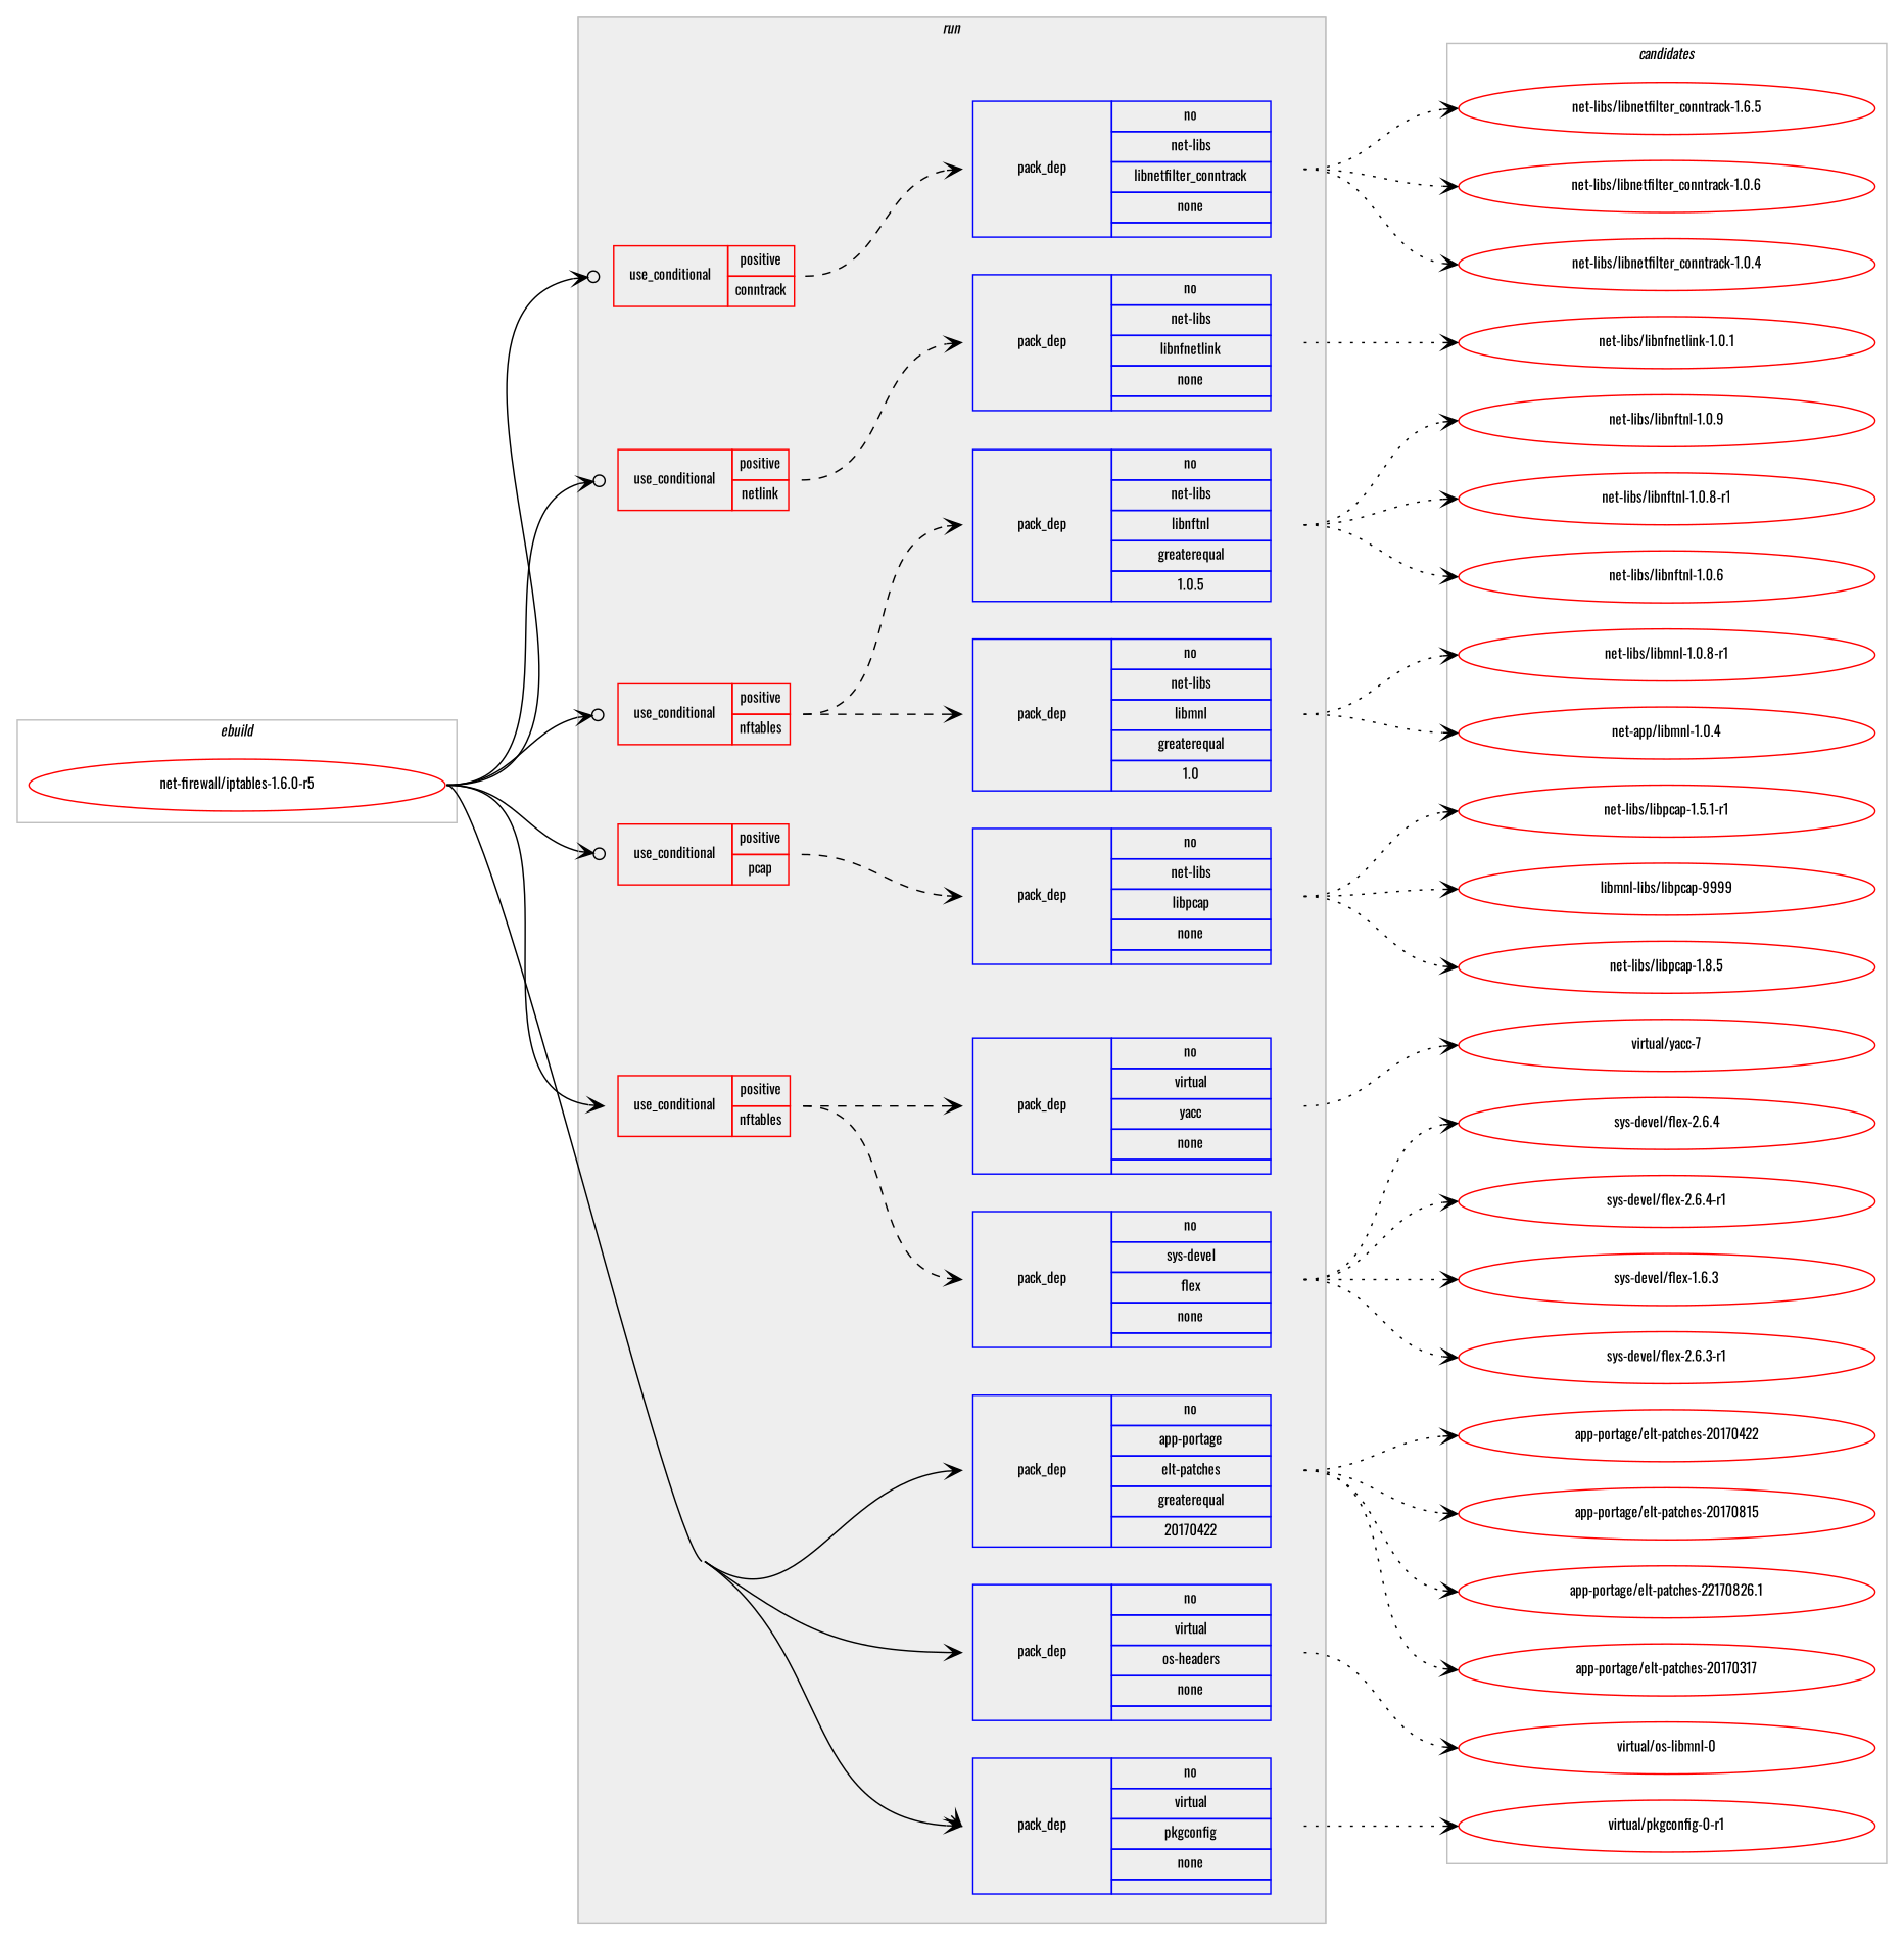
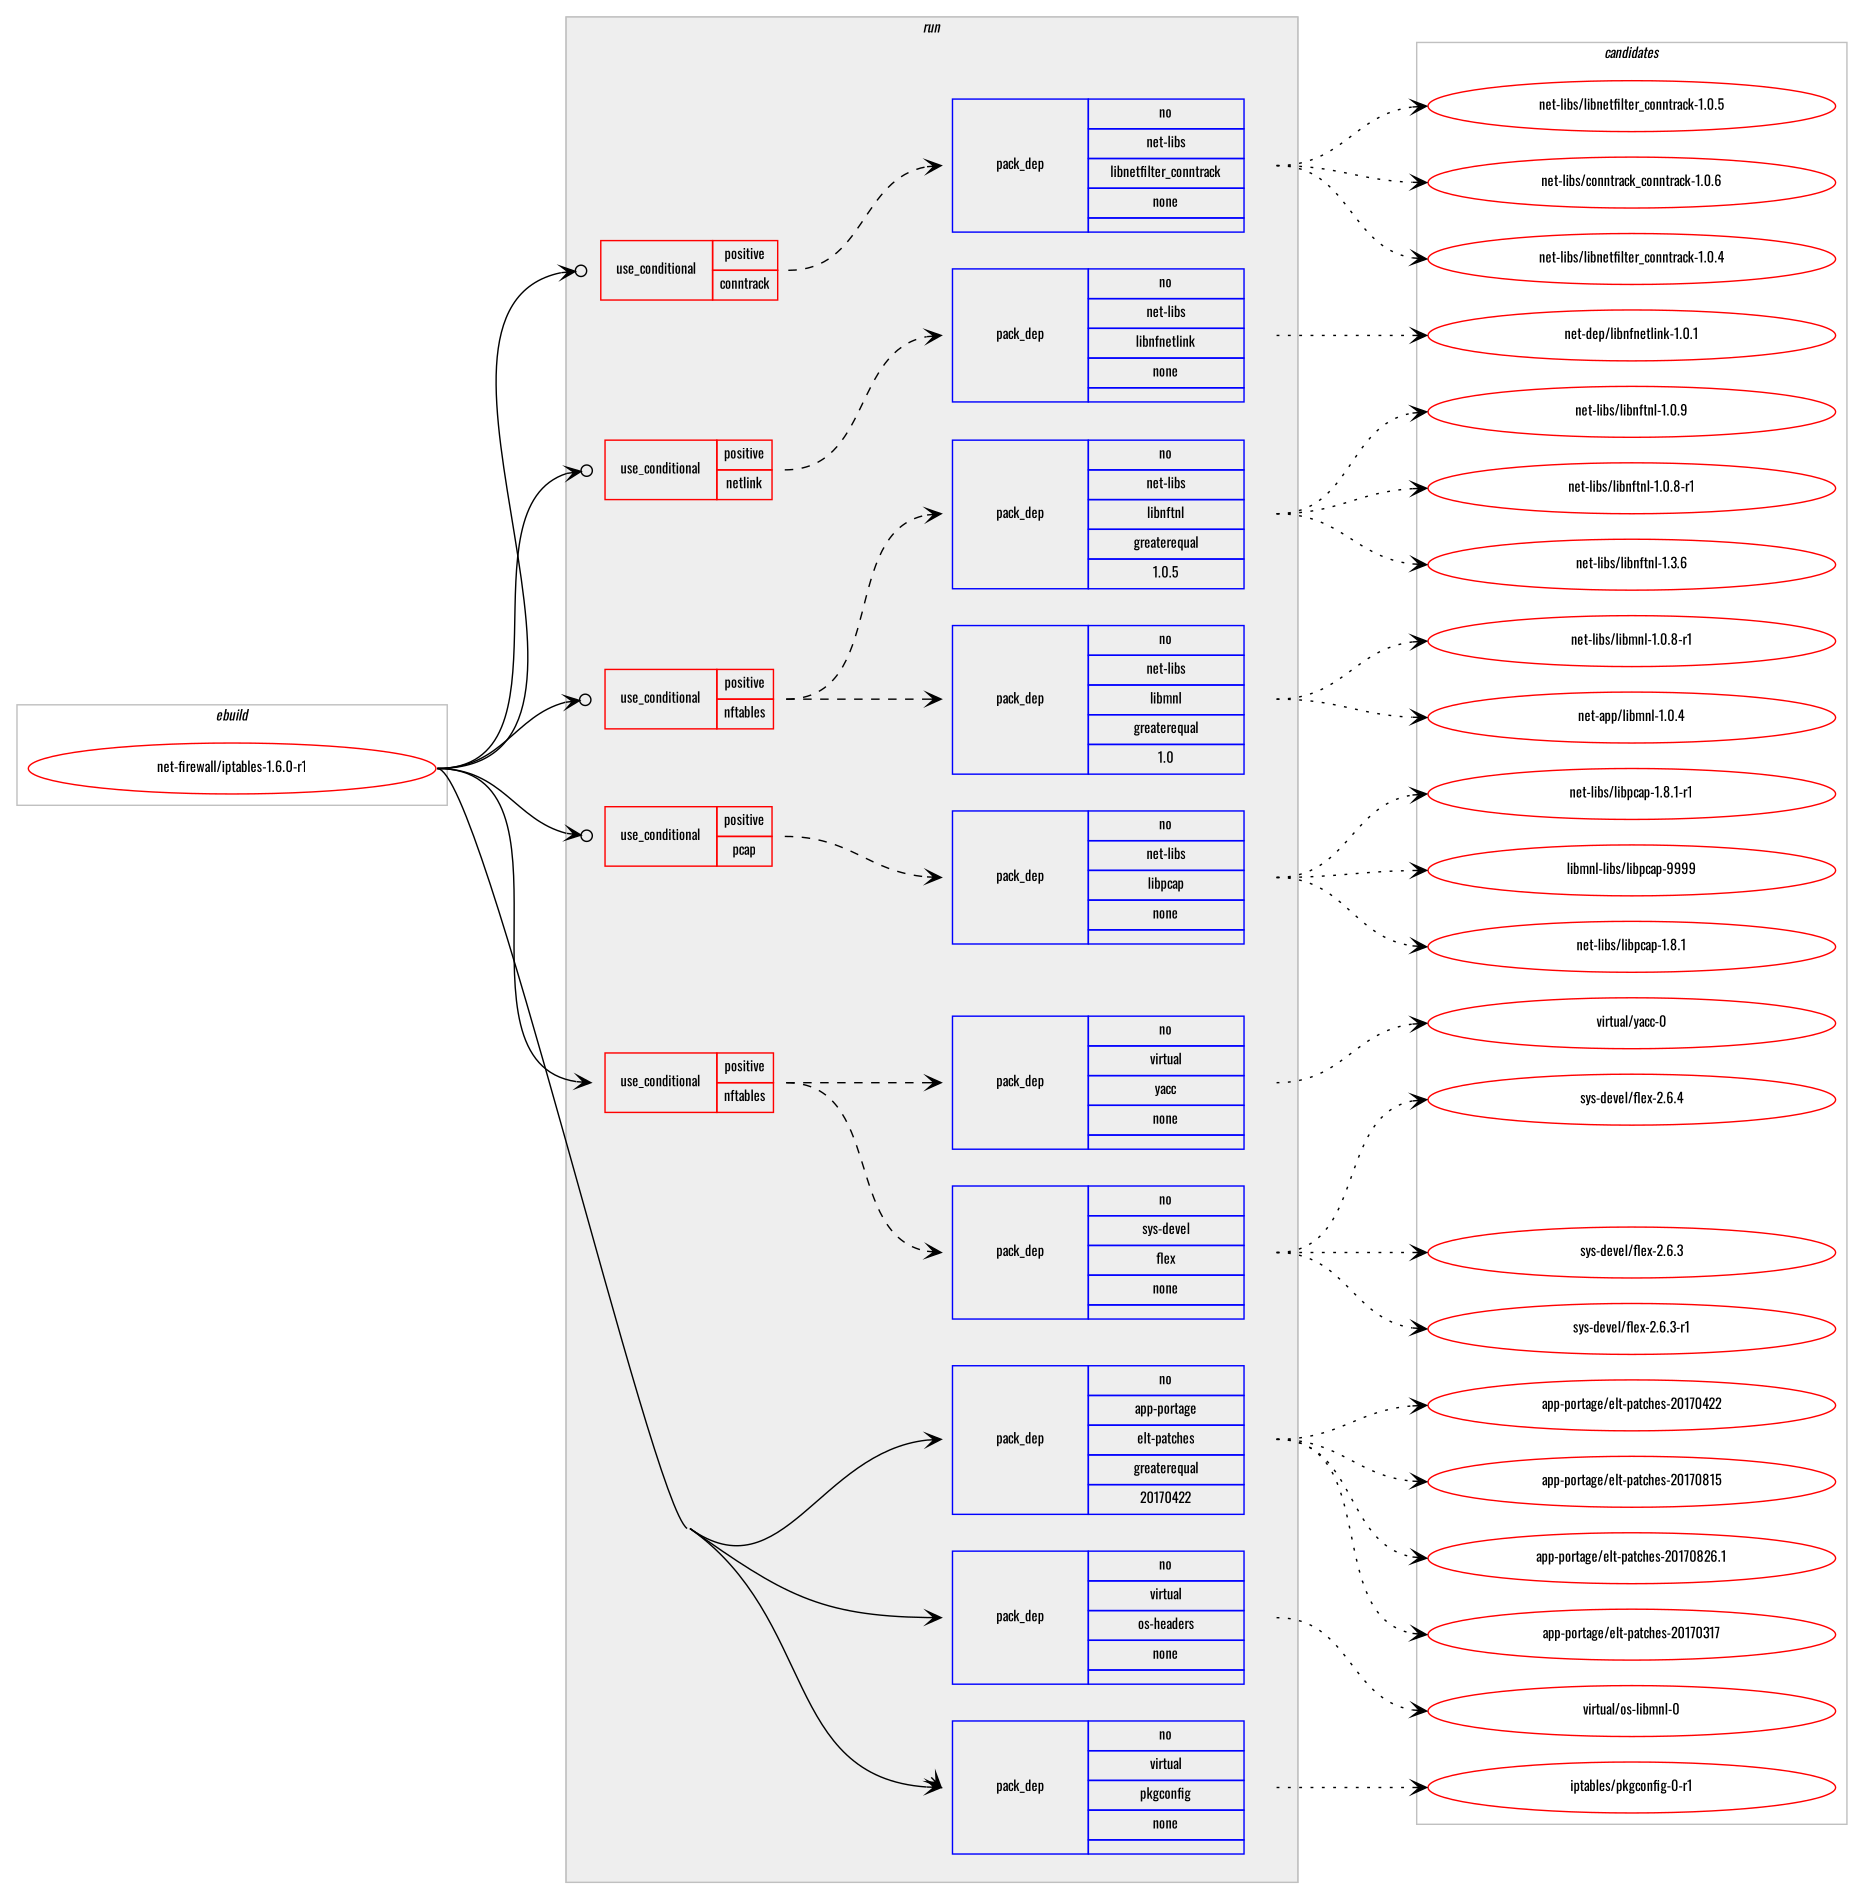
  digraph {
    compound=true
    concentrate=true
    fontname=Oswald
    fontsize=10
    newrank=true
    rankdir=LR
    ranksep=1.5
    node [color=red fontname=Oswald fontsize=10]
    edge [arrowhead=vee fontname=Oswald headport=w style=dotted tailport=e weight=100]
-   n1 [label="net-firewall/iptables-1.6.0-r5" width=4]
+   n1 [label="net-firewall/iptables-1.6.0-r1" width=4]
    n2 [color=blue label=<<TABLE BORDER="0" CELLBORDER="1" CELLSPACING="0" CELLPADDING="4" WIDTH="220"><TR><TD ROWSPAN="6" CELLPADDING="30">pack_dep</TD></TR><TR><TD WIDTH="110">no</TD></TR><TR><TD>sys-devel</TD></TR><TR><TD>flex</TD></TR><TR><TD>none</TD></TR><TR><TD></TD></TR></TABLE>> shape=none]
    n3 [color=blue label=<<TABLE BORDER="0" CELLBORDER="1" CELLSPACING="0" CELLPADDING="4" WIDTH="220"><TR><TD ROWSPAN="6" CELLPADDING="30">pack_dep</TD></TR><TR><TD WIDTH="110">no</TD></TR><TR><TD>virtual</TD></TR><TR><TD>yacc</TD></TR><TR><TD>none</TD></TR><TR><TD></TD></TR></TABLE>> shape=none]
    n4 [label=<<TABLE BORDER="0" CELLBORDER="1" CELLSPACING="0" CELLPADDING="4"><TR><TD ROWSPAN="3" CELLPADDING="10">use_conditional</TD></TR><TR><TD>positive</TD></TR><TR><TD>nftables</TD></TR></TABLE>> shape=none]
    n5 [color=blue label=<<TABLE BORDER="0" CELLBORDER="1" CELLSPACING="0" CELLPADDING="4" WIDTH="220"><TR><TD ROWSPAN="6" CELLPADDING="30">pack_dep</TD></TR><TR><TD WIDTH="110">no</TD></TR><TR><TD>app-portage</TD></TR><TR><TD>elt-patches</TD></TR><TR><TD>greaterequal</TD></TR><TR><TD>20170422</TD></TR></TABLE>> shape=none]
    n6 [color=blue label=<<TABLE BORDER="0" CELLBORDER="1" CELLSPACING="0" CELLPADDING="4" WIDTH="220"><TR><TD ROWSPAN="6" CELLPADDING="30">pack_dep</TD></TR><TR><TD WIDTH="110">no</TD></TR><TR><TD>virtual</TD></TR><TR><TD>os-headers</TD></TR><TR><TD>none</TD></TR><TR><TD></TD></TR></TABLE>> shape=none]
    n7 [color=blue label=<<TABLE BORDER="0" CELLBORDER="1" CELLSPACING="0" CELLPADDING="4" WIDTH="220"><TR><TD ROWSPAN="6" CELLPADDING="30">pack_dep</TD></TR><TR><TD WIDTH="110">no</TD></TR><TR><TD>virtual</TD></TR><TR><TD>pkgconfig</TD></TR><TR><TD>none</TD></TR><TR><TD></TD></TR></TABLE>> shape=none]
    n8 [color=blue label=<<TABLE BORDER="0" CELLBORDER="1" CELLSPACING="0" CELLPADDING="4" WIDTH="220"><TR><TD ROWSPAN="6" CELLPADDING="30">pack_dep</TD></TR><TR><TD WIDTH="110">no</TD></TR><TR><TD>net-libs</TD></TR><TR><TD>libnetfilter_conntrack</TD></TR><TR><TD>none</TD></TR><TR><TD></TD></TR></TABLE>> shape=none]
    n9 [label=<<TABLE BORDER="0" CELLBORDER="1" CELLSPACING="0" CELLPADDING="4"><TR><TD ROWSPAN="3" CELLPADDING="10">use_conditional</TD></TR><TR><TD>positive</TD></TR><TR><TD>conntrack</TD></TR></TABLE>> shape=none]
    n10 [color=blue label=<<TABLE BORDER="0" CELLBORDER="1" CELLSPACING="0" CELLPADDING="4" WIDTH="220"><TR><TD ROWSPAN="6" CELLPADDING="30">pack_dep</TD></TR><TR><TD WIDTH="110">no</TD></TR><TR><TD>net-libs</TD></TR><TR><TD>libnfnetlink</TD></TR><TR><TD>none</TD></TR><TR><TD></TD></TR></TABLE>> shape=none]
    n11 [label=<<TABLE BORDER="0" CELLBORDER="1" CELLSPACING="0" CELLPADDING="4"><TR><TD ROWSPAN="3" CELLPADDING="10">use_conditional</TD></TR><TR><TD>positive</TD></TR><TR><TD>netlink</TD></TR></TABLE>> shape=none]
    n12 [color=blue label=<<TABLE BORDER="0" CELLBORDER="1" CELLSPACING="0" CELLPADDING="4" WIDTH="220"><TR><TD ROWSPAN="6" CELLPADDING="30">pack_dep</TD></TR><TR><TD WIDTH="110">no</TD></TR><TR><TD>net-libs</TD></TR><TR><TD>libmnl</TD></TR><TR><TD>greaterequal</TD></TR><TR><TD>1.0</TD></TR></TABLE>> shape=none]
    n13 [color=blue label=<<TABLE BORDER="0" CELLBORDER="1" CELLSPACING="0" CELLPADDING="4" WIDTH="220"><TR><TD ROWSPAN="6" CELLPADDING="30">pack_dep</TD></TR><TR><TD WIDTH="110">no</TD></TR><TR><TD>net-libs</TD></TR><TR><TD>libnftnl</TD></TR><TR><TD>greaterequal</TD></TR><TR><TD>1.0.5</TD></TR></TABLE>> shape=none]
    n14 [label=<<TABLE BORDER="0" CELLBORDER="1" CELLSPACING="0" CELLPADDING="4"><TR><TD ROWSPAN="3" CELLPADDING="10">use_conditional</TD></TR><TR><TD>positive</TD></TR><TR><TD>nftables</TD></TR></TABLE>> shape=none]
    n15 [color=blue label=<<TABLE BORDER="0" CELLBORDER="1" CELLSPACING="0" CELLPADDING="4" WIDTH="220"><TR><TD ROWSPAN="6" CELLPADDING="30">pack_dep</TD></TR><TR><TD WIDTH="110">no</TD></TR><TR><TD>net-libs</TD></TR><TR><TD>libpcap</TD></TR><TR><TD>none</TD></TR><TR><TD></TD></TR></TABLE>> shape=none]
    n16 [label=<<TABLE BORDER="0" CELLBORDER="1" CELLSPACING="0" CELLPADDING="4"><TR><TD ROWSPAN="3" CELLPADDING="10">use_conditional</TD></TR><TR><TD>positive</TD></TR><TR><TD>pcap</TD></TR></TABLE>> shape=none]
-   n17 [label="sys-devel/flex-1.6.3" width=4]
+   n17 [label="sys-devel/flex-2.6.3" width=4]
    n18 [label="sys-devel/flex-2.6.3-r1" width=4]
    n19 [label="sys-devel/flex-2.6.4" width=4]
-   n20 [label="sys-devel/flex-2.6.4-r1" width=4]
-   n21 [label="virtual/yacc-7" width=4]
+   n21 [label="virtual/yacc-0" width=4]
    n22 [label="app-portage/elt-patches-20170317" width=4]
    n23 [label="app-portage/elt-patches-20170422" width=4]
    n24 [label="app-portage/elt-patches-20170815" width=4]
-   n25 [label="app-portage/elt-patches-22170826.1" width=4]
+   n25 [label="app-portage/elt-patches-20170826.1" width=4]
    n26 [label="virtual/os-libmnl-0" width=4]
-   n27 [label="virtual/pkgconfig-0-r1" width=4]
+   n27 [label="iptables/pkgconfig-0-r1" width=4]
    n28 [label="net-libs/libnetfilter_conntrack-1.0.4" width=4]
-   n29 [label="net-libs/libnetfilter_conntrack-1.6.5" width=4]
-   n30 [label="net-libs/libnetfilter_conntrack-1.0.6" width=4]
-   n31 [label="net-libs/libnfnetlink-1.0.1" width=4]
+   n29 [label="net-libs/libnetfilter_conntrack-1.0.5" width=4]
+   n30 [label="net-libs/conntrack_conntrack-1.0.6" width=4]
+   n31 [label="net-dep/libnfnetlink-1.0.1" width=4]
    n32 [label="net-libs/libmnl-1.0.8-r1" width=4]
    n33 [label="net-app/libmnl-1.0.4" width=4]
-   n34 [label="net-libs/libnftnl-1.0.6" width=4]
+   n34 [label="net-libs/libnftnl-1.3.6" width=4]
    n35 [label="net-libs/libnftnl-1.0.9" width=4]
    n36 [label="net-libs/libnftnl-1.0.8-r1" width=4]
-   n37 [label="net-libs/libpcap-1.8.5" width=4]
-   n38 [label="net-libs/libpcap-1.5.1-r1" width=4]
+   n37 [label="net-libs/libpcap-1.8.1" width=4]
+   n38 [label="net-libs/libpcap-1.8.1-r1" width=4]
    n39 [label="libmnl-libs/libpcap-9999" width=4]
    subgraph cluster_1 {
      color=gray
      label=<<i>ebuild</i>>
      rank=same
      n1
    }
    subgraph cluster_2 {
      color=gray
      label=<<i>dependencies</i>>
      subgraph cluster_3 {
        color=gray
        fillcolor="#eeeeee"
        label=<<i>compile</i>>
        style=filled
        subgraph sub_4 {
          color=gray
          fillcolor="#eeeeee"
          label=<<i>compile</i>>
          style=filled
          n4
          subgraph sub_5 {
            color=gray
            fillcolor="#eeeeee"
            label=<<i>compile</i>>
            style=filled
            n2
          }
          subgraph sub_6 {
            color=gray
            fillcolor="#eeeeee"
            label=<<i>compile</i>>
            style=filled
            n3
          }
        }
        subgraph sub_7 {
          color=gray
          fillcolor="#eeeeee"
          label=<<i>compile</i>>
          style=filled
          n5
        }
        subgraph sub_8 {
          color=gray
          fillcolor="#eeeeee"
          label=<<i>compile</i>>
          style=filled
          n6
        }
        subgraph sub_9 {
          color=gray
          fillcolor="#eeeeee"
          label=<<i>compile</i>>
          style=filled
          n7
        }
      }
      subgraph cluster_10 {
        color=gray
        fillcolor="#eeeeee"
        label=<<i>compile and run</i>>
        style=filled
        subgraph sub_11 {
          color=gray
          fillcolor="#eeeeee"
          label=<<i>compile and run</i>>
          style=filled
          n9
          subgraph sub_12 {
            color=gray
            fillcolor="#eeeeee"
            label=<<i>compile and run</i>>
            style=filled
            n8
          }
        }
        subgraph sub_13 {
          color=gray
          fillcolor="#eeeeee"
          label=<<i>compile and run</i>>
          style=filled
          n11
          subgraph sub_14 {
            color=gray
            fillcolor="#eeeeee"
            label=<<i>compile and run</i>>
            style=filled
            n10
          }
        }
        subgraph sub_15 {
          color=gray
          fillcolor="#eeeeee"
          label=<<i>compile and run</i>>
          style=filled
          n14
          subgraph sub_16 {
            color=gray
            fillcolor="#eeeeee"
            label=<<i>compile and run</i>>
            style=filled
            n12
          }
          subgraph sub_17 {
            color=gray
            fillcolor="#eeeeee"
            label=<<i>compile and run</i>>
            style=filled
            n13
          }
        }
        subgraph sub_18 {
          color=gray
          fillcolor="#eeeeee"
          label=<<i>compile and run</i>>
          style=filled
          n16
          subgraph sub_19 {
            color=gray
            fillcolor="#eeeeee"
            label=<<i>compile and run</i>>
            style=filled
            n15
          }
        }
      }
      subgraph cluster_20 {
        color=gray
        fillcolor="#eeeeee"
        label=<<i>run</i>>
        style=filled
      }
    }
    subgraph cluster_21 {
      color=gray
      label=<<i>candidates</i>>
      rank=same
      subgraph sub_22 {
        color=black
        label=<<i>candidates</i>>
        nodesep=1
        rank=same
        n17
        n18
        n19
-       n20
      }
      subgraph sub_23 {
        color=black
        label=<<i>candidates</i>>
        nodesep=1
        rank=same
        n21
      }
      subgraph sub_24 {
        color=black
        label=<<i>candidates</i>>
        nodesep=1
        rank=same
        n22
        n23
        n24
        n25
      }
      subgraph sub_25 {
        color=black
        label=<<i>candidates</i>>
        nodesep=1
        rank=same
        n26
      }
      subgraph sub_26 {
        color=black
        label=<<i>candidates</i>>
        nodesep=1
        rank=same
        n27
      }
      subgraph sub_27 {
        color=black
        label=<<i>candidates</i>>
        nodesep=1
        rank=same
        n28
        n29
        n30
      }
      subgraph sub_28 {
        color=black
        label=<<i>candidates</i>>
        nodesep=1
        rank=same
        n31
      }
      subgraph sub_29 {
        color=black
        label=<<i>candidates</i>>
        nodesep=1
        rank=same
        n32
        n33
      }
      subgraph sub_30 {
        color=black
        label=<<i>candidates</i>>
        nodesep=1
        rank=same
        n34
        n35
        n36
      }
      subgraph sub_31 {
        color=black
        label=<<i>candidates</i>>
        nodesep=1
        rank=same
        n37
        n38
        n39
      }
    }
    n1 -> n4 [style=solid weight=20]
    n1 -> n5 [style=solid weight=20]
    n1 -> n6 [style=solid weight=20]
    n1 -> n7 [style=solid weight=20]
    n1 -> n9 [arrowhead=odotvee style=solid weight=20]
    n1 -> n11 [arrowhead=odotvee style=solid weight=20]
    n1 -> n14 [arrowhead=odotvee style=solid weight=20]
    n1 -> n16 [arrowhead=odotvee style=solid weight=20]
    n2 -> n17
    n2 -> n18
    n2 -> n19
-   n2 -> n20
    n3 -> n21
    n4 -> n2 [style=dashed weight=20]
    n4 -> n3 [style=dashed weight=20]
    n5 -> n22
    n5 -> n23
    n5 -> n24
    n5 -> n25
    n6 -> n26
    n7 -> n27
    n8 -> n28
    n8 -> n29
    n8 -> n30
    n9 -> n8 [style=dashed weight=20]
    n10 -> n31
    n11 -> n10 [style=dashed weight=20]
    n12 -> n32
    n12 -> n33
    n13 -> n34
    n13 -> n35
    n13 -> n36
    n14 -> n12 [style=dashed weight=20]
    n14 -> n13 [style=dashed weight=20]
    n15 -> n37
    n15 -> n38
    n15 -> n39
    n16 -> n15 [style=dashed weight=20]
  }
